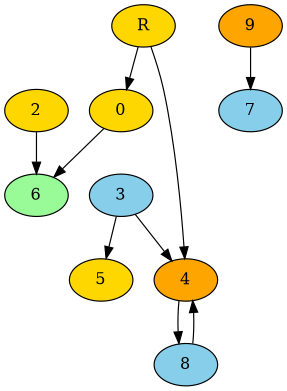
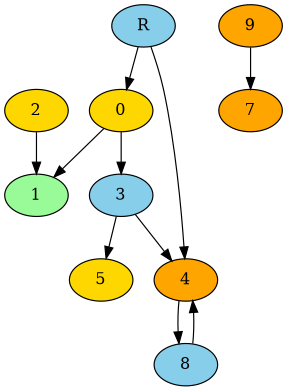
  digraph {
    node [fillcolor=gold style=filled]
-   1 [fillcolor=palegreen label=6]
+   1 [fillcolor=palegreen]
    2
    3 [fillcolor=skyblue]
    4 [fillcolor=orange]
    5
    8 [fillcolor=skyblue]
    n7 [label=0]
-   7 [fillcolor=skyblue]
+   7 [fillcolor=orange]
    9 [fillcolor=orange]
-   R
+   R [fillcolor=skyblue]
    2 -> 1
    3 -> 4
    3 -> 5
    4 -> 8
    8 -> 4
    n7 -> 1
+   n7 -> 3
    9 -> 7
    R -> 4
    R -> n7
  }
